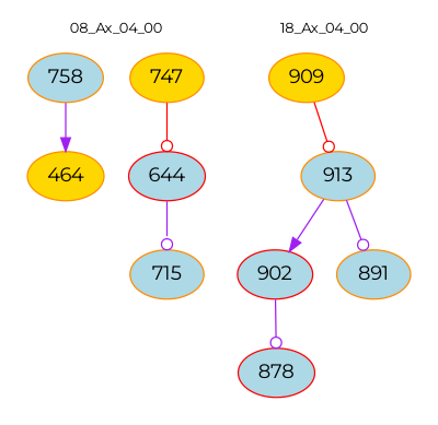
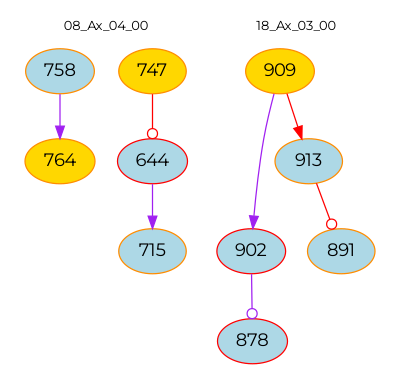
  digraph {
    fontname=Montserrat
    node [color=darkorange fillcolor=lightblue fontname=Montserrat style=filled]
    edge [arrowhead=odot color=purple fontname=Montserrat]
    n1 [fillcolor=gold label=747]
    n2 [color=red label=644]
    n3 [label=758]
    n4 [label=715]
-   n5 [fillcolor=gold label=464]
+   n5 [fillcolor=gold label=764]
    n6 [fillcolor=gold label=909]
    n7 [color=red label=902]
    n8 [label=913]
    n9 [color=red label=878]
    n10 [label=891]
    subgraph cluster_1 {
      color=white
      fontsize=10
      label="08_Ax_04_00"
      n1
      n2
      n3
      n4
      n5
    }
    subgraph cluster_2 {
      color=white
      fontsize=10
-     label="18_Ax_04_00"
+     label="18_Ax_03_00"
      n6
      n7
      n8
      n9
      n10
    }
    n1 -> n2 [color=red]
-   n2 -> n4
+   n2 -> n4 [arrowhead=normal]
    n3 -> n5 [arrowhead=normal]
-   n8 -> n7 [arrowhead=normal]
-   n6 -> n8 [color=red]
+   n6 -> n7 [arrowhead=normal]
+   n6 -> n8 [arrowhead=normal color=red]
    n7 -> n9
-   n8 -> n10
+   n8 -> n10 [color=red]
  }
